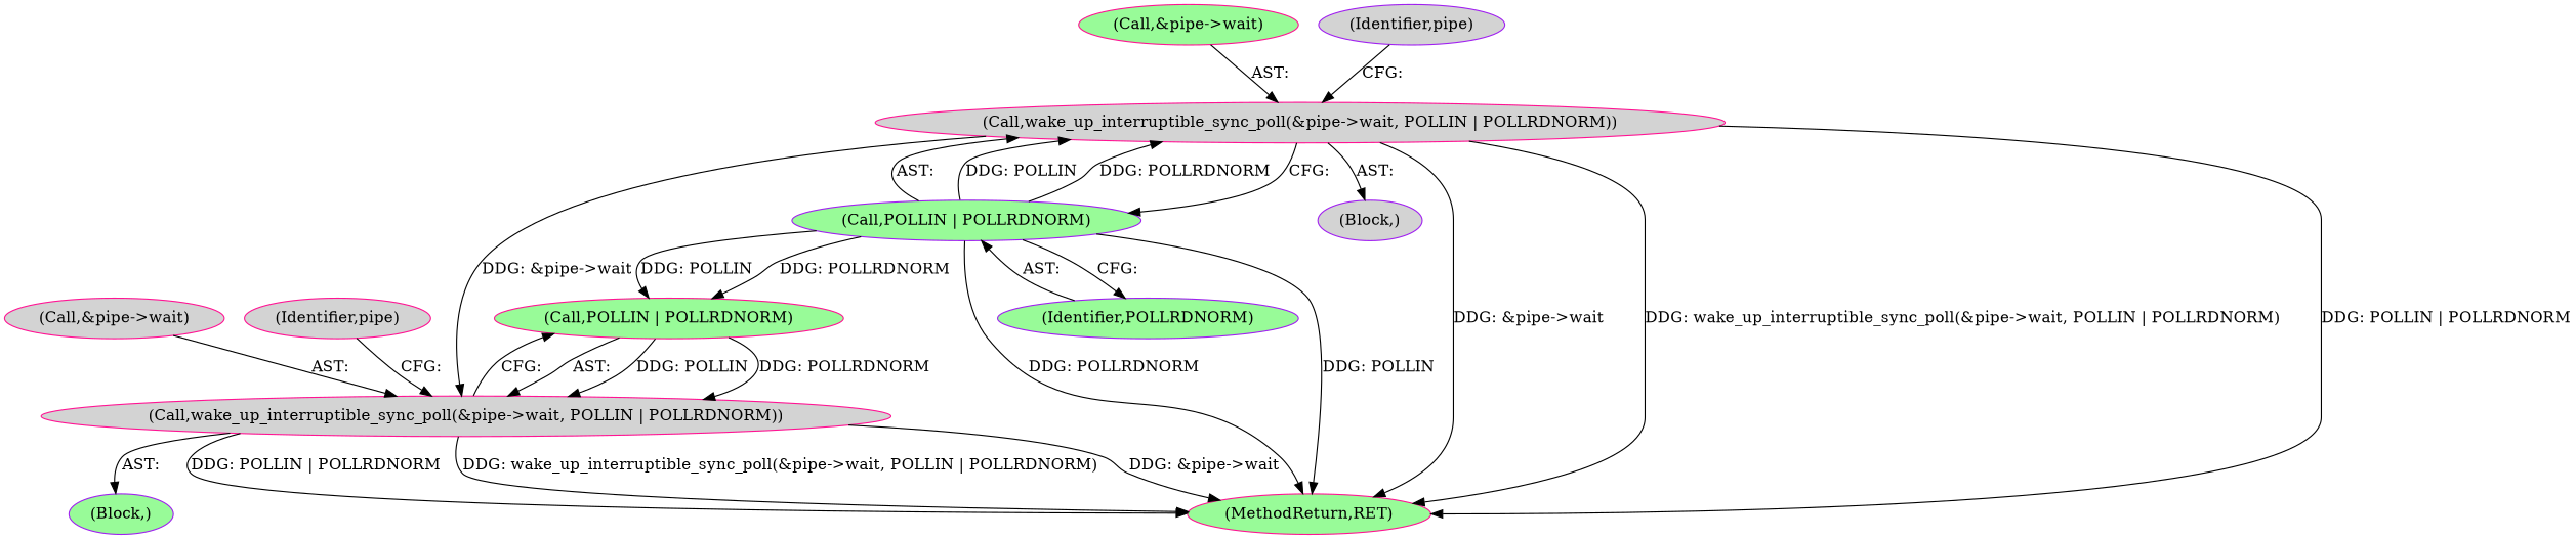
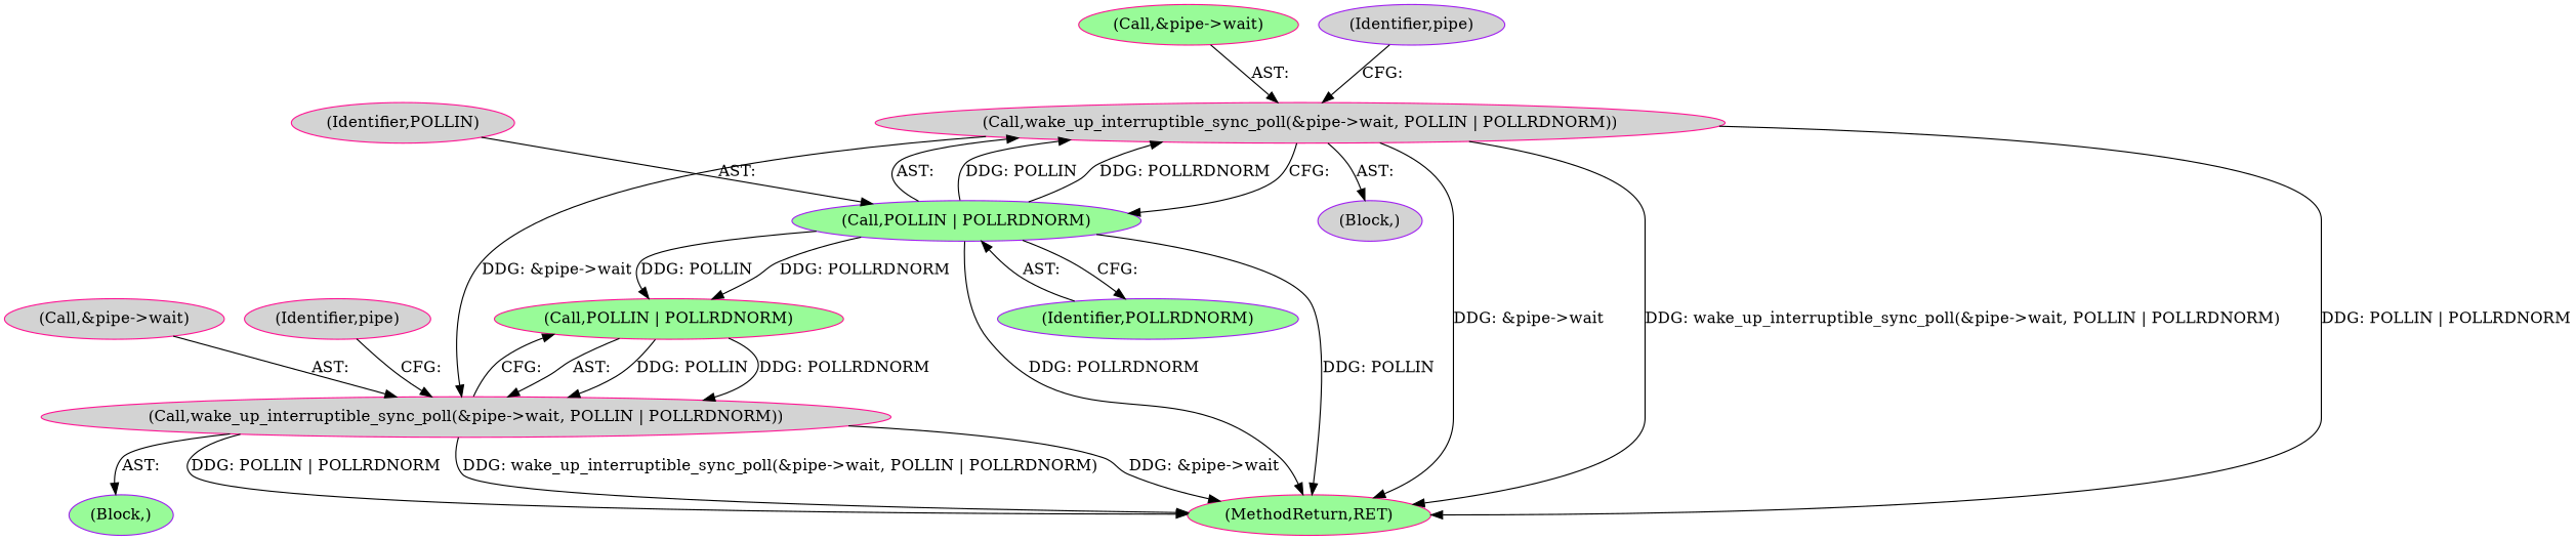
  digraph {
    node [style=filled fillcolor=lightgrey color=deeppink]
    n1 [label="(Call,wake_up_interruptible_sync_poll(&pipe->wait, POLLIN | POLLRDNORM))"]
    n2 [label="(Call,POLLIN | POLLRDNORM)" fillcolor=palegreen color=purple]
    n3 [label="(Call,wake_up_interruptible_sync_poll(&pipe->wait, POLLIN | POLLRDNORM))"]
    n4 [label="(Block,)" color=purple]
    n5 [label="(MethodReturn,RET)" fillcolor=palegreen]
    n6 [label="(Identifier,POLLRDNORM)" fillcolor=palegreen color=purple]
    n7 [label="(Call,POLLIN | POLLRDNORM)" fillcolor=palegreen]
    n8 [label="(Block,)" fillcolor=palegreen color=purple]
+   n9 [label="(Identifier,POLLIN)"]
    n10 [label="(Call,&pipe->wait)"]
    n11 [label="(Identifier,pipe)"]
    n12 [label="(Call,&pipe->wait)" fillcolor=palegreen]
    n13 [label="(Identifier,pipe)" color=purple]
    n1 -> n2 [label="CFG: "]
    n1 -> n3 [label="DDG: &pipe->wait"]
    n1 -> n4 [label="AST: "]
    n1 -> n5 [label="DDG: &pipe->wait"]
    n1 -> n5 [label="DDG: wake_up_interruptible_sync_poll(&pipe->wait, POLLIN | POLLRDNORM)"]
    n1 -> n5 [label="DDG: POLLIN | POLLRDNORM"]
    n2 -> n1 [label="AST: "]
    n2 -> n1 [label="DDG: POLLIN"]
    n2 -> n1 [label="DDG: POLLRDNORM"]
    n2 -> n5 [label="DDG: POLLRDNORM"]
    n2 -> n5 [label="DDG: POLLIN"]
    n2 -> n6 [label="CFG: "]
    n2 -> n7 [label="DDG: POLLIN"]
    n2 -> n7 [label="DDG: POLLRDNORM"]
    n3 -> n5 [label="DDG: &pipe->wait"]
    n3 -> n5 [label="DDG: POLLIN | POLLRDNORM"]
    n3 -> n5 [label="DDG: wake_up_interruptible_sync_poll(&pipe->wait, POLLIN | POLLRDNORM)"]
    n3 -> n7 [label="CFG: "]
    n3 -> n8 [label="AST: "]
    n6 -> n2 [label="AST: "]
    n7 -> n3 [label="AST: "]
    n7 -> n3 [label="DDG: POLLIN"]
    n7 -> n3 [label="DDG: POLLRDNORM"]
+   n9 -> n2 [label="AST: "]
    n10 -> n3 [label="AST: "]
    n11 -> n3 [label="CFG: "]
    n12 -> n1 [label="AST: "]
    n13 -> n1 [label="CFG: "]
  }
